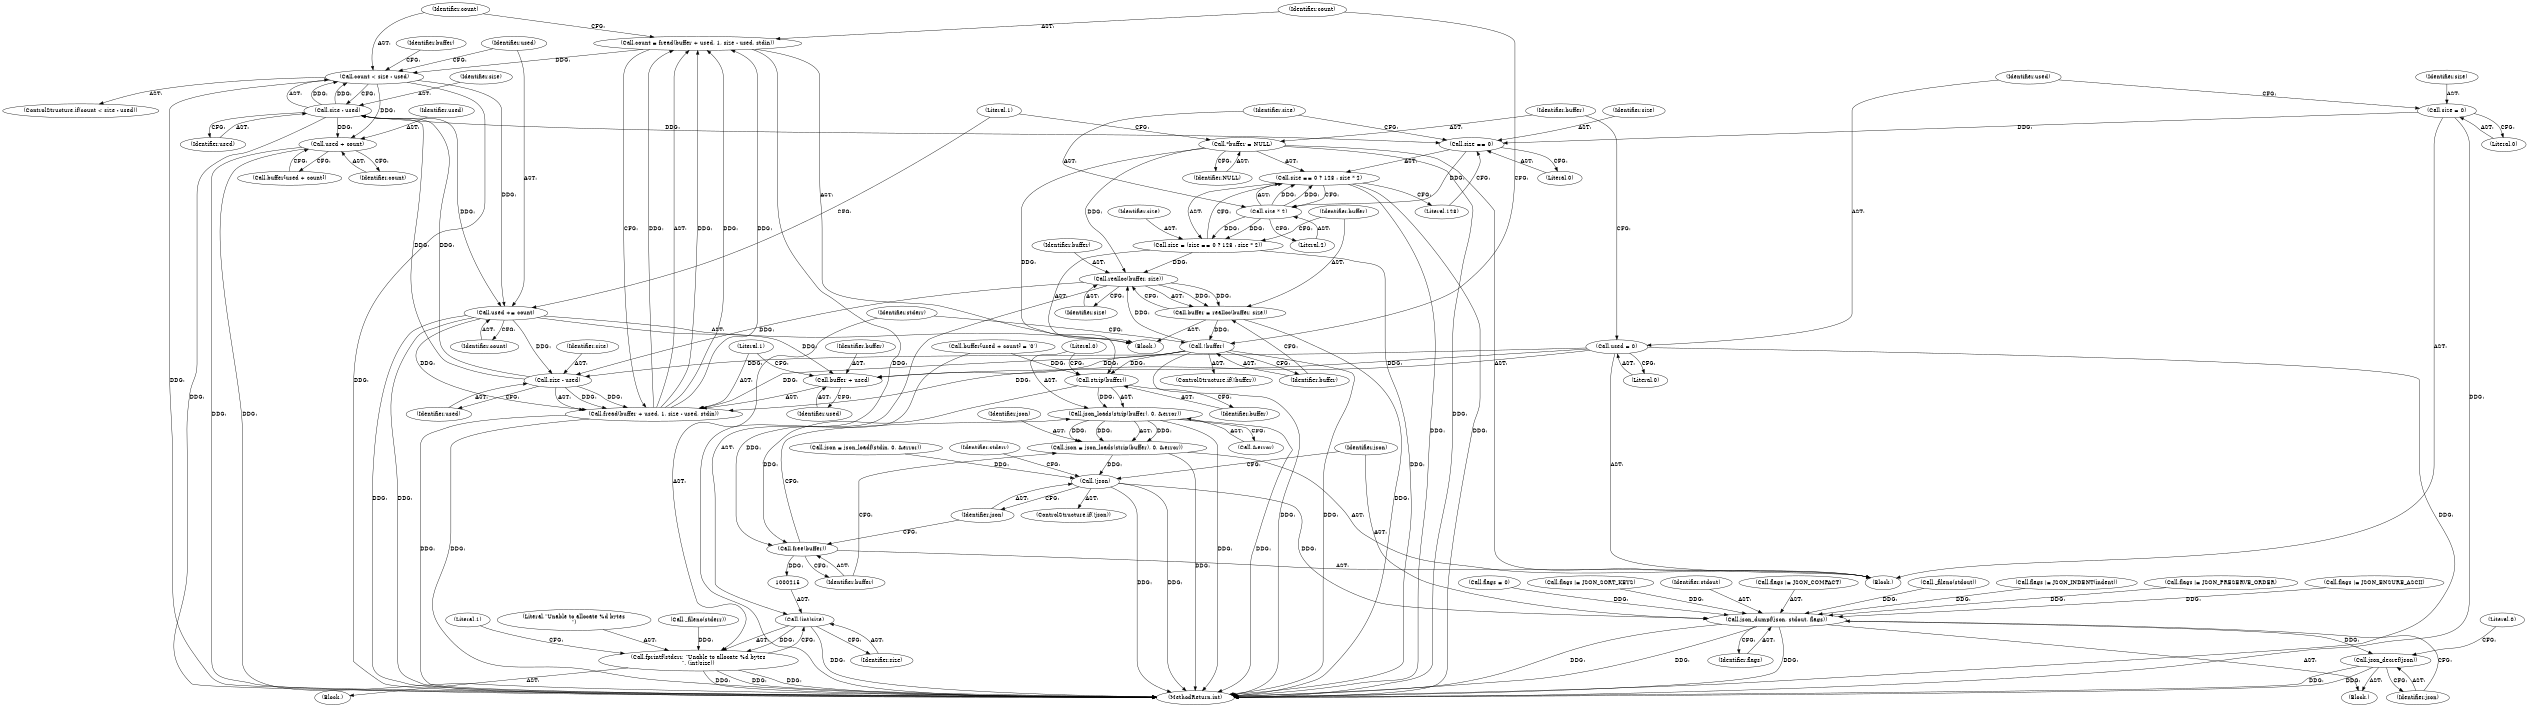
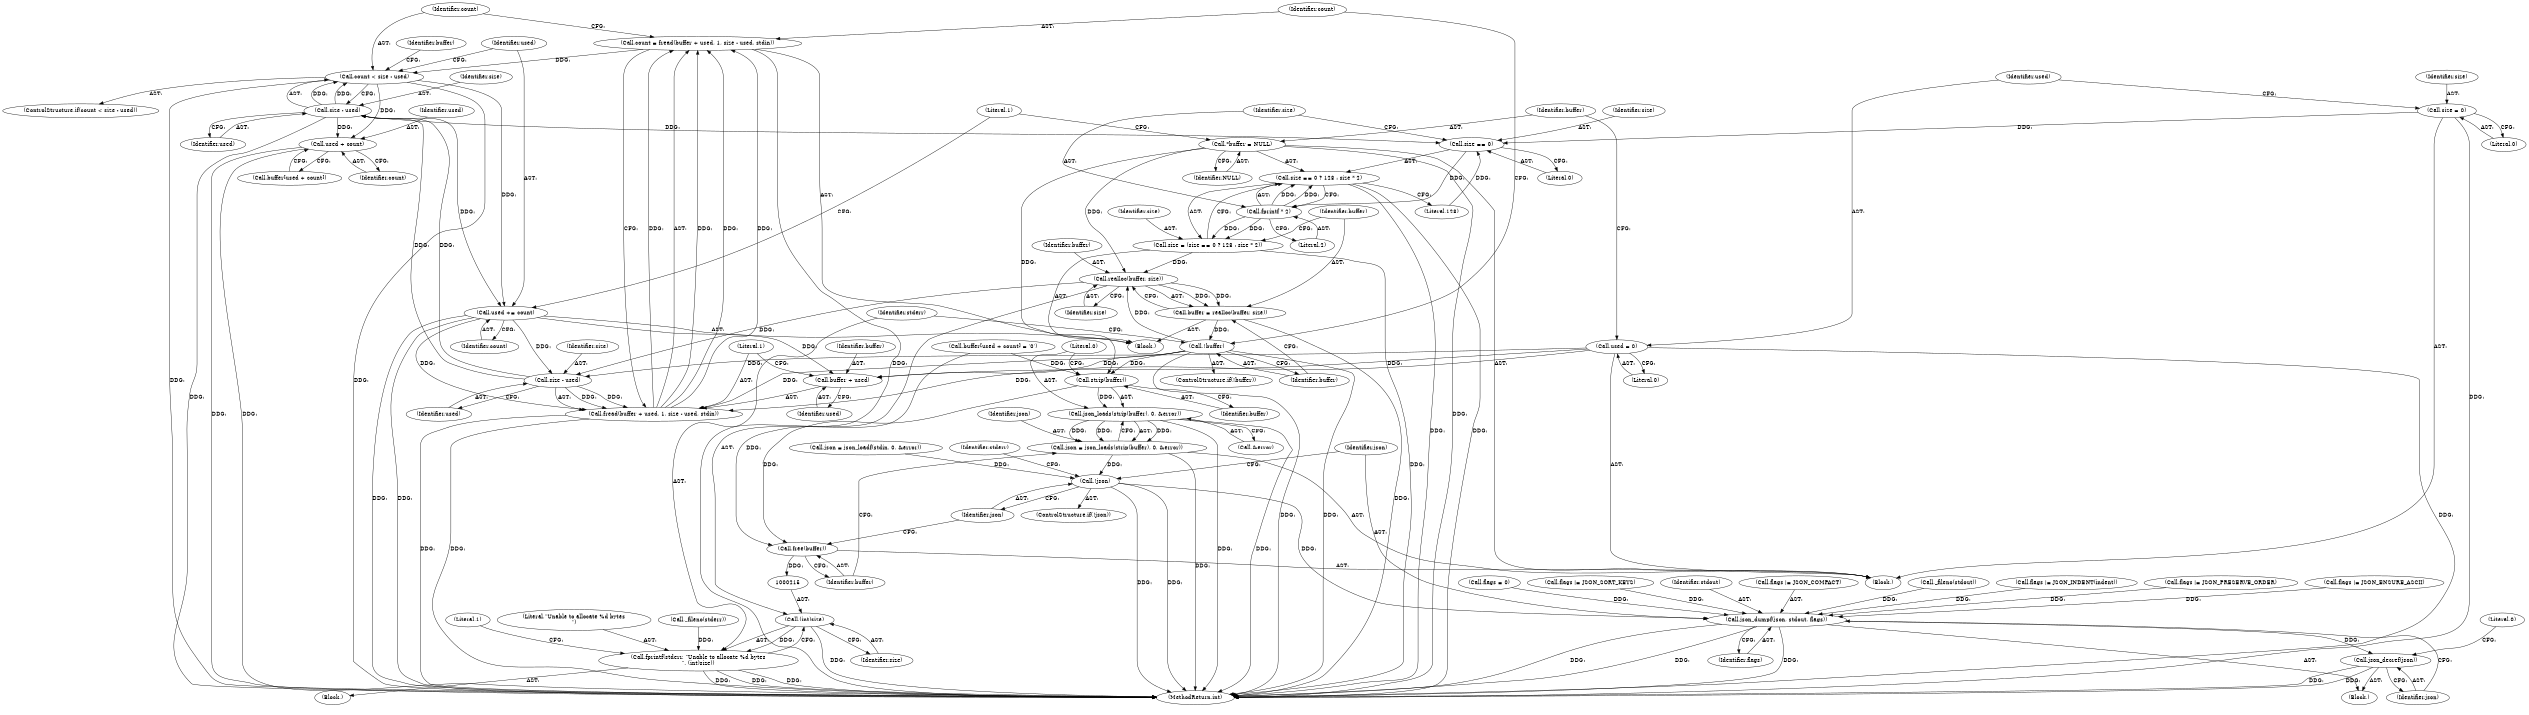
  digraph {
    n1 [label="(Call,count = fread(buffer + used, 1, size - used, stdin))"]
    n2 [label="(Call,fread(buffer + used, 1, size - used, stdin))"]
    n3 [label="(Call,count < size - used)"]
    n4 [label="(MethodReturn,int)"]
    n5 [label="(Block,)"]
    n6 [label="(Call,size - used)"]
    n7 [label="(Call,used += count)"]
    n8 [label="(Call,used + count)"]
    n9 [label="(ControlStructure,if(count < size - used))"]
    n10 [label="(Call,!buffer)"]
    n11 [label="(Call,realloc(buffer, size))"]
    n12 [label="(Call,buffer + used)"]
    n13 [label="(Call,strip(buffer))"]
    n14 [label="(Identifier,buffer)"]
    n15 [label="(ControlStructure,if(!buffer))"]
    n16 [label="(Call,buffer = realloc(buffer, size))"]
    n17 [label="(Call,size - used)"]
    n18 [label="(Call,(int)size)"]
    n19 [label="(Identifier,size)"]
    n20 [label="(Identifier,used)"]
    n21 [label="(Call,json_loads(strip(buffer), 0, &error))"]
    n22 [label="(Call,free(buffer))"]
    n23 [label="(Identifier,buffer)"]
    n24 [label="(Identifier,used)"]
    n25 [label="(Call,fprintf(stderr, \"Unable to allocate %d bytes\n\", (int)size))"]
    n26 [label="(Identifier,size)"]
    n27 [label="(Call,*buffer = NULL)"]
    n28 [label="(Identifier,NULL)"]
    n29 [label="(Block,)"]
    n30 [label="(Call,size == 0 ? 128 : size * 2)"]
    n31 [label="(Call,size = (size == 0 ? 128 : size * 2))"]
-   n32 [label="(Call,size * 2)"]
+   n32 [label="(Call,fprintf * 2)"]
    n33 [label="(Literal,128)"]
    n34 [label="(Literal,2)"]
    n35 [label="(Call,size == 0)"]
    n36 [label="(Literal,0)"]
    n37 [label="(Call,size = 0)"]
    n38 [label="(Literal,0)"]
    n39 [label="(Identifier,used)"]
    n40 [label="(Identifier,count)"]
    n41 [label="(Identifier,count)"]
    n42 [label="(Call,buffer[used + count])"]
    n43 [label="(Call,used = 0)"]
    n44 [label="(Literal,0)"]
    n45 [label="(Call,json = json_loads(strip(buffer), 0, &error))"]
    n46 [label="(Call,&error)"]
    n47 [label="(Identifier,buffer)"]
    1000215
    n49 [label="(Call,!json)"]
    n50 [label="(Call,json_dumpf(json, stdout, flags))"]
    n51 [label="(Identifier,json)"]
    n52 [label="(ControlStructure,if(!json))"]
    n53 [label="(Call,json_decref(json))"]
    n54 [label="(Block,)"]
    n55 [label="(Identifier,flags)"]
    n56 [label="(Identifier,json)"]
    n57 [label="(Block,)"]
    n58 [label="(Identifier,size)"]
    n59 [label="(Identifier,size)"]
    n60 [label="(Identifier,stderr)"]
    n61 [label="(Identifier,buffer)"]
    n62 [label="(Call,flags |= JSON_ENSURE_ASCII)"]
    n63 [label="(Literal,1)"]
    n64 [label="(Identifier,buffer)"]
    n65 [label="(Identifier,size)"]
    n66 [label="(Call,flags = 0)"]
    n67 [label="(Literal,1)"]
    n68 [label="(Identifier,buffer)"]
    n69 [label="(Identifier,size)"]
    n70 [label="(Identifier,json)"]
    n71 [label="(Literal,\"Unable to allocate %d bytes\n\")"]
    n72 [label="(Identifier,used)"]
    n73 [label="(Identifier,size)"]
    n74 [label="(Call,json = json_loadf(stdin, 0, &error))"]
    n75 [label="(Call,flags |= JSON_SORT_KEYS)"]
    n76 [label="(Identifier,size)"]
    n77 [label="(Identifier,stdout)"]
    n78 [label="(Call,flags |= JSON_COMPACT)"]
    n79 [label="(Literal,0)"]
    n80 [label="(Call,_fileno(stdout))"]
    n81 [label="(Identifier,used)"]
    n82 [label="(Identifier,json)"]
    n83 [label="(Identifier,stderr)"]
    n84 [label="(Call,buffer[used + count] = '\0')"]
    n85 [label="(Identifier,used)"]
    n86 [label="(Call,flags |= JSON_INDENT(indent))"]
    n87 [label="(Identifier,buffer)"]
    n88 [label="(Literal,0)"]
    n89 [label="(Literal,1)"]
    n90 [label="(Identifier,count)"]
    n91 [label="(Call,flags |= JSON_PRESERVE_ORDER)"]
    n92 [label="(Call,_fileno(stderr))"]
    n93 [label="(Identifier,count)"]
    n94 [label="(Identifier,buffer)"]
    n1 -> n2 [label="CFG: "]
    n1 -> n3 [label="DDG: "]
    n1 -> n4 [label="DDG: "]
    n1 -> n5 [label="AST: "]
    n2 -> n1 [label="AST: "]
    n2 -> n1 [label="DDG: "]
    n2 -> n1 [label="DDG: "]
    n2 -> n1 [label="DDG: "]
    n2 -> n1 [label="DDG: "]
    n2 -> n4 [label="DDG: "]
    n2 -> n4 [label="DDG: "]
    n3 -> n4 [label="DDG: "]
    n3 -> n4 [label="DDG: "]
    n3 -> n6 [label="CFG: "]
    n3 -> n7 [label="DDG: "]
    n3 -> n8 [label="DDG: "]
    n3 -> n9 [label="AST: "]
    n6 -> n3 [label="AST: "]
    n6 -> n3 [label="DDG: "]
    n6 -> n3 [label="DDG: "]
    n6 -> n4 [label="DDG: "]
    n6 -> n7 [label="DDG: "]
    n6 -> n8 [label="DDG: "]
    n6 -> n35 [label="DDG: "]
    n6 -> n39 [label="CFG: "]
    n7 -> n2 [label="DDG: "]
    n7 -> n4 [label="DDG: "]
    n7 -> n4 [label="DDG: "]
    n7 -> n5 [label="AST: "]
    n7 -> n12 [label="DDG: "]
    n7 -> n17 [label="DDG: "]
    n7 -> n40 [label="CFG: "]
    n8 -> n4 [label="DDG: "]
    n8 -> n4 [label="DDG: "]
    n8 -> n41 [label="CFG: "]
    n8 -> n42 [label="CFG: "]
    n10 -> n2 [label="DDG: "]
    n10 -> n4 [label="DDG: "]
    n10 -> n4 [label="DDG: "]
    n10 -> n11 [label="DDG: "]
    n10 -> n12 [label="DDG: "]
    n10 -> n13 [label="DDG: "]
    n10 -> n14 [label="CFG: "]
    n10 -> n15 [label="AST: "]
    n11 -> n16 [label="AST: "]
    n11 -> n16 [label="DDG: "]
    n11 -> n16 [label="DDG: "]
    n11 -> n17 [label="DDG: "]
    n11 -> n18 [label="AST: "]
    n11 -> n19 [label="CFG: "]
    n12 -> n2 [label="AST: "]
    n12 -> n20 [label="CFG: "]
    n13 -> n21 [label="AST: "]
    n13 -> n21 [label="DDG: "]
    n13 -> n22 [label="DDG: "]
    n13 -> n23 [label="CFG: "]
    n14 -> n10 [label="AST: "]
    n14 -> n16 [label="CFG: "]
    n16 -> n4 [label="DDG: "]
    n16 -> n5 [label="AST: "]
    n16 -> n10 [label="DDG: "]
    n16 -> n11 [label="CFG: "]
    n17 -> n2 [label="AST: "]
    n17 -> n2 [label="DDG: "]
    n17 -> n2 [label="DDG: "]
    n17 -> n6 [label="DDG: "]
    n17 -> n6 [label="DDG: "]
    n17 -> n24 [label="CFG: "]
    n18 -> n4 [label="DDG: "]
    n18 -> n25 [label="AST: "]
    n18 -> n25 [label="DDG: "]
    n18 -> n26 [label="CFG: "]
    n19 -> n11 [label="AST: "]
    n20 -> n12 [label="AST: "]
    n21 -> n4 [label="DDG: "]
    n21 -> n4 [label="DDG: "]
    n21 -> n45 [label="AST: "]
    n21 -> n45 [label="DDG: "]
    n21 -> n45 [label="DDG: "]
    n21 -> n45 [label="DDG: "]
    n21 -> n46 [label="CFG: "]
    n22 -> n29 [label="AST: "]
    n22 -> n47 [label="CFG: "]
    n22 -> 1000215 [label="DDG: "]
    n23 -> n13 [label="AST: "]
    n24 -> n17 [label="AST: "]
    n25 -> n4 [label="DDG: "]
    n25 -> n4 [label="DDG: "]
    n25 -> n4 [label="DDG: "]
    n25 -> n18 [label="CFG: "]
    n25 -> n57 [label="AST: "]
    n26 -> n18 [label="AST: "]
    n27 -> n4 [label="DDG: "]
    n27 -> n11 [label="DDG: "]
    n27 -> n13 [label="DDG: "]
    n27 -> n28 [label="CFG: "]
    n27 -> n29 [label="AST: "]
    n27 -> n30 [label="AST: "]
    n28 -> n27 [label="AST: "]
    n30 -> n4 [label="DDG: "]
    n30 -> n4 [label="DDG: "]
    n30 -> n31 [label="AST: "]
    n30 -> n32 [label="CFG: "]
    n30 -> n33 [label="CFG: "]
    n31 -> n4 [label="DDG: "]
    n31 -> n5 [label="AST: "]
    n31 -> n11 [label="DDG: "]
    n31 -> n30 [label="CFG: "]
    n32 -> n30 [label="AST: "]
    n32 -> n30 [label="DDG: "]
    n32 -> n30 [label="DDG: "]
    n32 -> n31 [label="DDG: "]
    n32 -> n31 [label="DDG: "]
    n32 -> n34 [label="CFG: "]
-   n33 -> n35 [label="CFG: "]
+   n33 -> n35 [label="DDG: "]
    n34 -> n32 [label="AST: "]
    n35 -> n30 [label="AST: "]
    n35 -> n32 [label="DDG: "]
    n35 -> n36 [label="CFG: "]
    n36 -> n35 [label="AST: "]
    n37 -> n4 [label="DDG: "]
    n37 -> n29 [label="AST: "]
    n37 -> n35 [label="DDG: "]
    n37 -> n38 [label="CFG: "]
    n38 -> n37 [label="AST: "]
    n39 -> n6 [label="AST: "]
    n40 -> n7 [label="AST: "]
    n41 -> n8 [label="AST: "]
    n42 -> n8 [label="CFG: "]
    n43 -> n2 [label="DDG: "]
    n43 -> n4 [label="DDG: "]
    n43 -> n12 [label="DDG: "]
    n43 -> n17 [label="DDG: "]
    n43 -> n29 [label="AST: "]
    n43 -> n44 [label="CFG: "]
    n44 -> n43 [label="AST: "]
    n45 -> n4 [label="DDG: "]
-   n22 -> n21 [label="CFG: "]
+   n45 -> n21 [label="CFG: "]
    n45 -> n29 [label="AST: "]
    n45 -> n49 [label="DDG: "]
    n46 -> n21 [label="AST: "]
    n47 -> n22 [label="AST: "]
    n47 -> n45 [label="CFG: "]
    1000215 -> n18 [label="AST: "]
    n49 -> n4 [label="DDG: "]
    n49 -> n4 [label="DDG: "]
    n49 -> n50 [label="DDG: "]
    n49 -> n51 [label="CFG: "]
    n49 -> n52 [label="AST: "]
    n50 -> n4 [label="DDG: "]
    n50 -> n4 [label="DDG: "]
    n50 -> n4 [label="DDG: "]
    n50 -> n53 [label="DDG: "]
    n50 -> n54 [label="AST: "]
    n50 -> n55 [label="CFG: "]
    n51 -> n22 [label="CFG: "]
    n51 -> n49 [label="AST: "]
    n53 -> n4 [label="DDG: "]
    n53 -> n4 [label="DDG: "]
    n53 -> n54 [label="AST: "]
    n53 -> n56 [label="CFG: "]
    n55 -> n50 [label="AST: "]
    n56 -> n50 [label="CFG: "]
    n56 -> n53 [label="AST: "]
    n58 -> n17 [label="AST: "]
    n59 -> n31 [label="AST: "]
    n60 -> n10 [label="CFG: "]
    n60 -> n25 [label="AST: "]
    n61 -> n12 [label="AST: "]
    n62 -> n50 [label="DDG: "]
    n63 -> n25 [label="CFG: "]
    n64 -> n27 [label="AST: "]
    n64 -> n43 [label="CFG: "]
    n65 -> n32 [label="AST: "]
    n65 -> n35 [label="CFG: "]
    n66 -> n50 [label="DDG: "]
    n67 -> n2 [label="AST: "]
    n67 -> n12 [label="CFG: "]
    n68 -> n16 [label="AST: "]
    n68 -> n31 [label="CFG: "]
    n69 -> n6 [label="AST: "]
    n70 -> n49 [label="CFG: "]
    n70 -> n50 [label="AST: "]
    n71 -> n25 [label="AST: "]
    n72 -> n8 [label="AST: "]
    n73 -> n37 [label="AST: "]
    n74 -> n49 [label="DDG: "]
    n75 -> n50 [label="DDG: "]
    n76 -> n35 [label="AST: "]
    n77 -> n50 [label="AST: "]
    n78 -> n50 [label="AST: "]
    n79 -> n53 [label="CFG: "]
    n80 -> n50 [label="DDG: "]
    n81 -> n37 [label="CFG: "]
    n81 -> n43 [label="AST: "]
    n82 -> n45 [label="AST: "]
    n83 -> n49 [label="CFG: "]
    n84 -> n13 [label="DDG: "]
    n84 -> n22 [label="DDG: "]
    n85 -> n3 [label="CFG: "]
    n85 -> n7 [label="AST: "]
    n86 -> n50 [label="DDG: "]
    n87 -> n11 [label="AST: "]
    n88 -> n13 [label="CFG: "]
    n88 -> n21 [label="AST: "]
    n89 -> n7 [label="CFG: "]
    n89 -> n27 [label="CFG: "]
    n90 -> n1 [label="CFG: "]
    n90 -> n3 [label="AST: "]
    n91 -> n50 [label="DDG: "]
    n92 -> n25 [label="DDG: "]
    n93 -> n1 [label="AST: "]
    n93 -> n10 [label="CFG: "]
    n94 -> n3 [label="CFG: "]
  }
